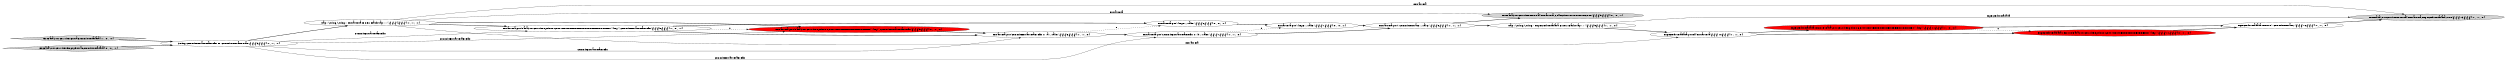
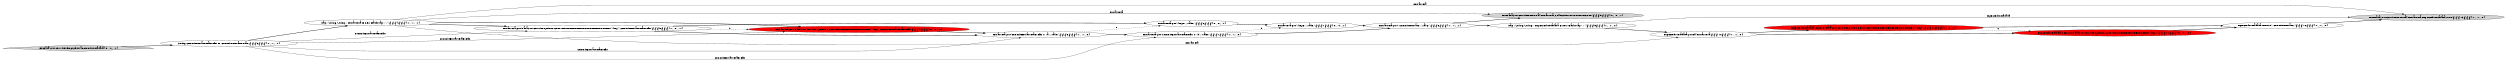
  digraph {
    rankdir=LR
    node [fillcolor=white shape=ellipse style=filled]
    edge [style=bold]
    n1 [label="extraMeta.put(DataSourceWriteOptions.COMMIT_METADATA_KEYPREFIX_OPT_KEY().key(),commitExtraMetaPrefix)@@@5@@@['1', '0', '1']"]
    n2 [label="extraMeta.put(\"keyA\",\"valA\")@@@6@@@['0', '0', '1']"]
    n3 [label="extraMeta.put(commitExtraMetaPrefix + \"a\",\"valA\")@@@6@@@['1', '1', '0']"]
    n4 [fillcolor=red label="extraMeta.put(DataSourceWriteOptions.COMMIT_METADATA_KEYPREFIX().key(),commitExtraMetaPrefix)@@@5@@@['0', '1', '0']"]
    n5 [label="extraMeta.put(\"keyB\",\"valB\")@@@7@@@['0', '0', '1']"]
    n6 [label="extraMeta.put(commitExtraMetaPrefix + \"b\",\"valB\")@@@7@@@['1', '1', '0']"]
    n7 [fillcolor=lightgray label="testDataSourceWriterInternal(extraMeta,expectedMetadata,true)@@@13@@@['1', '1', '0']"]
    n8 [label="expectedMetadata.remove(\"commit_extra_c\")@@@12@@@['1', '1', '0']"]
    n9 [fillcolor=red label="expectedMetadata.remove(DataSourceWriteOptions.COMMIT_METADATA_KEYPREFIX().key())@@@11@@@['0', '1', '0']"]
    n10 [label="String commitExtraMetaPrefix = \"commit_extra_meta_\"@@@3@@@['1', '1', '1']"]
    n11 [label="Map<String,String> extraMeta = new HashMap<>()@@@4@@@['1', '1', '1']"]
    n12 [fillcolor=lightgray label="testDataSourceWriterInternal(extraMeta,Collections.EMPTY_MAP,true)@@@9@@@['0', '0', '1']"]
    n13 [label="expectedMetadata.putAll(extraMeta)@@@10@@@['1', '1', '0']"]
    n14 [label="extraMeta.put(\"commit_extra_c\",\"valC\")@@@8@@@['1', '1', '1']"]
-   n15 [fillcolor=lightgray label="testDataSourceWriterExtraCommitMetadata['1', '0', '0']" shape=diamond]
    n16 [fillcolor=lightgray label="testDataSourceWriterEmptyExtraCommitMetadata['0', '0', '1']" shape=diamond]
    n17 [fillcolor=red label="expectedMetadata.remove(DataSourceWriteOptions.COMMIT_METADATA_KEYPREFIX_OPT_KEY().key())@@@11@@@['1', '0', '0']"]
    n18 [label="Map<String,String> expectedMetadata = new HashMap<>()@@@9@@@['1', '1', '0']"]
    n1 -> n2
    n1 -> n3
    n1 -> n4 [label=0 style=dashed]
    n2 -> n5
    n3 -> n2 [label=0 style=dashed]
    n3 -> n6
    n4 -> n3
    n5 -> n14
    n6 -> n5 [label=0 style=dashed]
    n6 -> n14
    n8 -> n7
    n9 -> n8
    n10 -> n1 [label=commitExtraMetaPrefix style=solid]
    n10 -> n3 [label=commitExtraMetaPrefix style=solid]
    n10 -> n4 [label=commitExtraMetaPrefix style=solid]
    n10 -> n6 [label=commitExtraMetaPrefix style=solid]
    n10 -> n11
    n11 -> n1
    n11 -> n4
    n11 -> n7 [label=extraMeta style=solid]
    n11 -> n12 [label=extraMeta style=solid]
    n11 -> n13 [label=extraMeta style=solid]
    n13 -> n9
    n13 -> n17
    n14 -> n12
    n14 -> n18
-   n15 -> n10
    n16 -> n10
    n17 -> n8
    n17 -> n9 [label=0 style=dashed]
    n18 -> n7 [label=expectedMetadata style=solid]
    n18 -> n13
  }
